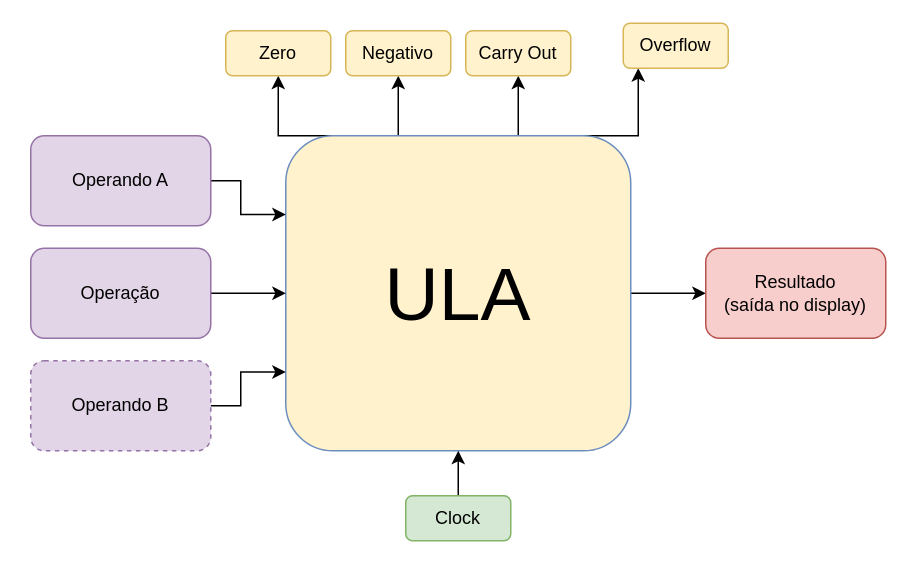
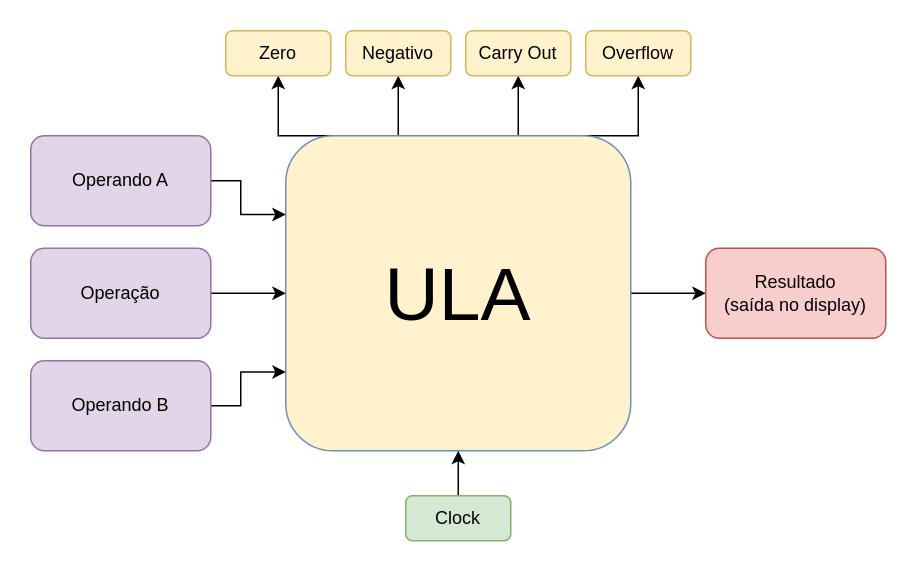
  <mxCell id="0" />
  <mxCell id="1" parent="0" />
  <mxCell id="2" style="edgeStyle=orthogonalEdgeStyle;rounded=0;orthogonalLoop=1;jettySize=auto;html=1;exitX=0.25;exitY=0;exitDx=0;exitDy=0;entryX=0.5;entryY=1;entryDx=0;entryDy=0;fontSize=12;" edge="1" parent="1" source="7" target="16"><mxGeometry relative="1" as="geometry"><Array as="points"><mxPoint x="185" y="90" /></Array></mxGeometry></mxCell>
  <mxCell id="3" style="edgeStyle=orthogonalEdgeStyle;rounded=0;orthogonalLoop=1;jettySize=auto;html=1;exitX=0.25;exitY=0;exitDx=0;exitDy=0;fontSize=12;" edge="1" parent="1" source="7" target="17"><mxGeometry relative="1" as="geometry"><Array as="points"><mxPoint x="265" y="90" /></Array></mxGeometry></mxCell>
  <mxCell id="4" style="edgeStyle=orthogonalEdgeStyle;rounded=0;orthogonalLoop=1;jettySize=auto;html=1;exitX=0.75;exitY=0;exitDx=0;exitDy=0;entryX=0.5;entryY=1;entryDx=0;entryDy=0;fontSize=12;" edge="1" parent="1" source="7" target="18"><mxGeometry relative="1" as="geometry"><Array as="points"><mxPoint x="345" y="90" /></Array></mxGeometry></mxCell>
  <mxCell id="5" style="edgeStyle=orthogonalEdgeStyle;rounded=0;orthogonalLoop=1;jettySize=auto;html=1;exitX=0.75;exitY=0;exitDx=0;exitDy=0;fontSize=12;" edge="1" parent="1" source="7" target="19"><mxGeometry relative="1" as="geometry"><Array as="points"><mxPoint x="425" y="90" /></Array></mxGeometry></mxCell>
  <mxCell id="6" style="edgeStyle=orthogonalEdgeStyle;rounded=0;orthogonalLoop=1;jettySize=auto;html=1;exitX=1;exitY=0.5;exitDx=0;exitDy=0;entryX=0;entryY=0.5;entryDx=0;entryDy=0;fontSize=12;" edge="1" parent="1" source="7" target="20"><mxGeometry relative="1" as="geometry"><Array as="points"><mxPoint x="470" y="195" /><mxPoint x="470" y="195" /></Array></mxGeometry></mxCell>
  <mxCell id="7" value="ULA" style="rounded=1;whiteSpace=wrap;html=1;fillColor=#fff2cc;strokeColor=#6c8ebf;fontSize=50;" vertex="1" parent="1"><mxGeometry x="190" y="90" width="230" height="210" as="geometry" /></mxCell>
  <mxCell id="8" style="edgeStyle=orthogonalEdgeStyle;rounded=0;orthogonalLoop=1;jettySize=auto;html=1;exitX=1;exitY=0.5;exitDx=0;exitDy=0;entryX=0;entryY=0.25;entryDx=0;entryDy=0;fontSize=12;" edge="1" parent="1" source="9" target="7"><mxGeometry relative="1" as="geometry"><Array as="points"><mxPoint x="160" y="120" /><mxPoint x="160" y="142" /></Array></mxGeometry></mxCell>
  <mxCell id="9" value="Operando A" style="rounded=1;whiteSpace=wrap;html=1;fontSize=12;fillColor=#e1d5e7;strokeColor=#9673a6;" vertex="1" parent="1"><mxGeometry x="20" y="90" width="120" height="60" as="geometry" /></mxCell>
  <mxCell id="10" style="edgeStyle=orthogonalEdgeStyle;rounded=0;orthogonalLoop=1;jettySize=auto;html=1;exitX=1;exitY=0.5;exitDx=0;exitDy=0;entryX=0;entryY=0.75;entryDx=0;entryDy=0;fontSize=12;" edge="1" parent="1" source="11" target="7"><mxGeometry relative="1" as="geometry"><Array as="points"><mxPoint x="160" y="270" /><mxPoint x="160" y="248" /></Array></mxGeometry></mxCell>
- <mxCell id="11" value="Operando B" style="rounded=1;whiteSpace=wrap;html=1;fontSize=12;fillColor=#e1d5e7;strokeColor=#9673a6;dashed=1;" vertex="1" parent="1"><mxGeometry x="20" y="240" width="120" height="60" as="geometry" /></mxCell>
+ <mxCell id="11" value="Operando B" style="rounded=1;whiteSpace=wrap;html=1;fontSize=12;fillColor=#e1d5e7;strokeColor=#9673a6;" vertex="1" parent="1"><mxGeometry x="20" y="240" width="120" height="60" as="geometry" /></mxCell>
  <mxCell id="12" style="edgeStyle=orthogonalEdgeStyle;rounded=0;orthogonalLoop=1;jettySize=auto;html=1;exitX=1;exitY=0.5;exitDx=0;exitDy=0;entryX=0;entryY=0.5;entryDx=0;entryDy=0;fontSize=12;" edge="1" parent="1" source="13" target="7"><mxGeometry relative="1" as="geometry" /></mxCell>
  <mxCell id="13" value="Operação" style="rounded=1;whiteSpace=wrap;html=1;fontSize=12;fillColor=#e1d5e7;strokeColor=#9673a6;" vertex="1" parent="1"><mxGeometry x="20" y="165" width="120" height="60" as="geometry" /></mxCell>
  <mxCell id="14" style="edgeStyle=orthogonalEdgeStyle;rounded=0;orthogonalLoop=1;jettySize=auto;html=1;exitX=0.5;exitY=0;exitDx=0;exitDy=0;entryX=0.5;entryY=1;entryDx=0;entryDy=0;fontSize=12;" edge="1" parent="1" source="15" target="7"><mxGeometry relative="1" as="geometry" /></mxCell>
  <mxCell id="15" value="Clock" style="rounded=1;whiteSpace=wrap;html=1;fontSize=12;fillColor=#d5e8d4;strokeColor=#82b366;" vertex="1" parent="1"><mxGeometry x="270" y="330" width="70" height="30" as="geometry" /></mxCell>
  <mxCell id="16" value="Zero" style="rounded=1;whiteSpace=wrap;html=1;fontSize=12;fillColor=#fff2cc;strokeColor=#d6b656;" vertex="1" parent="1"><mxGeometry x="150" y="20" width="70" height="30" as="geometry" /></mxCell>
  <mxCell id="17" value="Negativo" style="rounded=1;whiteSpace=wrap;html=1;fontSize=12;fillColor=#fff2cc;strokeColor=#d6b656;" vertex="1" parent="1"><mxGeometry x="230" y="20" width="70" height="30" as="geometry" /></mxCell>
  <mxCell id="18" value="Carry Out" style="rounded=1;whiteSpace=wrap;html=1;fontSize=12;fillColor=#fff2cc;strokeColor=#d6b656;" vertex="1" parent="1"><mxGeometry x="310" y="20" width="70" height="30" as="geometry" /></mxCell>
- <mxCell id="19" value="Overflow" style="rounded=1;whiteSpace=wrap;html=1;fontSize=12;fillColor=#fff2cc;strokeColor=#d6b656;" vertex="1" parent="1"><mxGeometry x="415" y="15" width="70" height="30" as="geometry" /></mxCell>
+ <mxCell id="19" value="Overflow" style="rounded=1;whiteSpace=wrap;html=1;fontSize=12;fillColor=#fff2cc;strokeColor=#d6b656;" vertex="1" parent="1"><mxGeometry x="390" y="20" width="70" height="30" as="geometry" /></mxCell>
  <mxCell id="20" value="Resultado&lt;br&gt;(saída no display)" style="rounded=1;whiteSpace=wrap;html=1;fontSize=12;fillColor=#f8cecc;strokeColor=#b85450;" vertex="1" parent="1"><mxGeometry x="470" y="165" width="120" height="60" as="geometry" /></mxCell>
